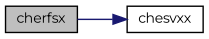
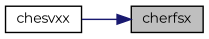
  digraph {
    rankdir=RL
    fontname=Montserrat
    node [color=black fontname=Montserrat fontsize=10 shape=record style=filled]
    n1 [fillcolor=grey75 fontcolor=black height=0.2 label=cherfsx width=0.4]
    n2 [fillcolor=white height=0.2 label=chesvxx width=0.4]
-   n2 -> n1 [color=midnightblue dir=back fontname=Montserrat fontsize=10 labelfontname=Helvetica labelfontsize=10 style=solid]
+   n1 -> n2 [color=midnightblue dir=back fontname=Montserrat fontsize=10 labelfontname=Helvetica labelfontsize=10 style=solid]
  }
